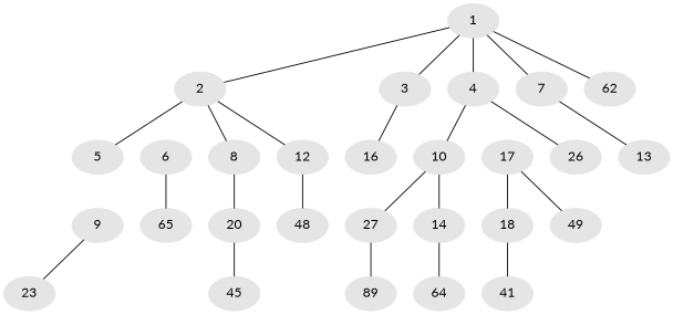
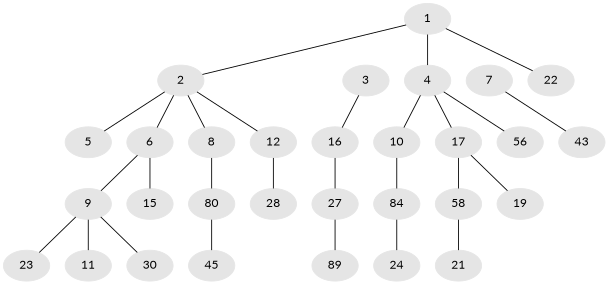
  graph {
    fontname=Lato
    node [color=gray90 fontname=Lato style=filled]
    edge [fontname=Lato weight=1.0]
    1
    2
    3
    4
    7
-   22 [label=62]
+   22
    5
    6
    8
    12
    16
    10
    17
-   26
-   13
+   26 [label=56]
+   13 [label=43]
    9
-   15 [label=65]
-   20
-   28 [label=48]
+   15
+   20 [label=80]
+   28
    27
-   14
-   18
-   19 [label=49]
+   14 [label=84]
+   18 [label=58]
+   19
    23
+   11
+   30
    n27 [label=45]
-   24 [label=64]
+   24
    n29 [label=89]
-   21 [label=41]
+   21
    1 -- 2
-   1 -- 3
    1 -- 4
-   1 -- 7
    1 -- 22
    2 -- 5
+   2 -- 6 [weight=2.0]
    2 -- 8
    2 -- 12
    3 -- 16
    4 -- 10
+   4 -- 17
    4 -- 26
    7 -- 13
+   6 -- 9
    6 -- 15
    8 -- 20 [weight=2.0]
    12 -- 28
-   10 -- 27
+   16 -- 27
    10 -- 14 [weight=2.0]
    17 -- 18
    17 -- 19
    9 -- 23
+   9 -- 11
+   9 -- 30
    20 -- n27
    27 -- n29 [weight=2.0]
    14 -- 24
    18 -- 21
  }
